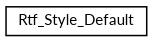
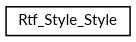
  digraph {
    rankdir=LR
    fontname=Lato
-   n1 [color=black fillcolor=white fontname=Lato fontsize=10 height=0.2 label=Rtf_Style_Default shape=record style=filled width=0.4]
+   n1 [color=black fillcolor=white fontname=Lato fontsize=10 height=0.2 label=Rtf_Style_Style shape=record style=filled width=0.4]
  }
